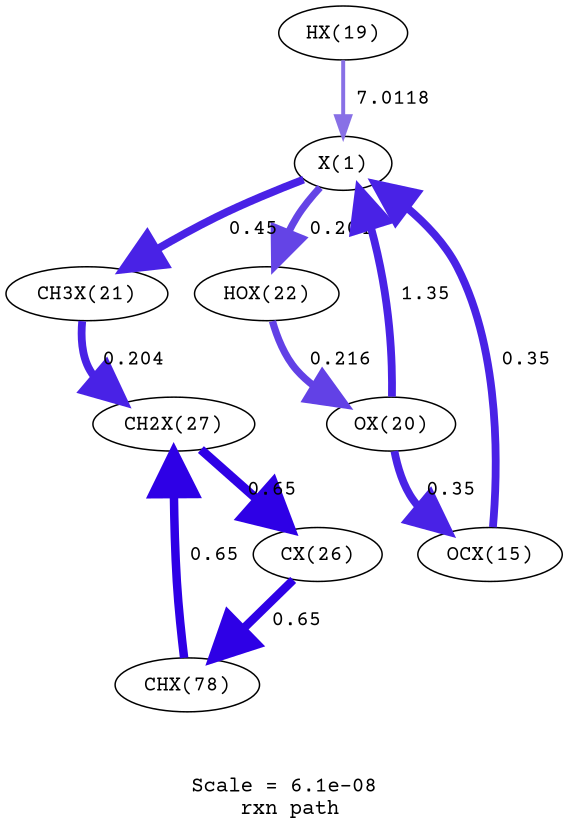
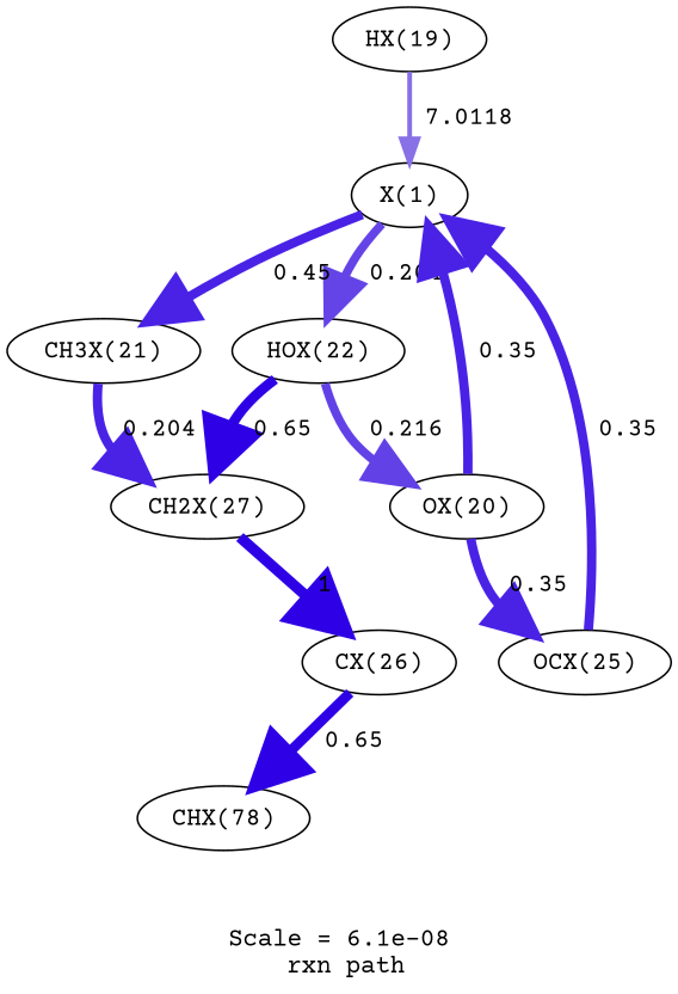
  digraph {
    fontname="Courier Prime"
    label="Scale = 6.1e-08\l rxn path"
    node [fontname="Courier Prime"]
    edge [arrowsize=2.6 color="0.7, 0.85, 0.9" fontname="Courier Prime" penwidth=5.21]
    n1 [label="HX(19)"]
    n2 [label="X(1)"]
    n3 [label="HOX(22)"]
    n4 [label="CH3X(21)"]
    n5 [label="OX(20)"]
    n6 [label="CH2X(27)"]
-   n7 [label="OCX(15)"]
+   n7 [label="OCX(25)"]
    n8 [label="CX(26)"]
    n9 [label="CHX(78)"]
    n1 -> n2 [arrowsize=1.33 color="0.7, 0.512, 0.9" label=" 7.0118" penwidth=2.65]
    n2 -> n3 [arrowsize=2.4 color="0.7, 0.704, 0.9" label=" 0.204" penwidth=4.8]
    n2 -> n4 [label=" 0.45"]
    n3 -> n5 [arrowsize=2.42 color="0.7, 0.716, 0.9" label=" 0.216" penwidth=4.84]
    n4 -> n6 [label=" 0.204"]
-   n5 -> n2 [label=" 1.35"]
+   n5 -> n2 [label=" 0.35"]
    n5 -> n7 [label=" 0.35"]
-   n6 -> n8 [arrowsize=3 color="0.7, 1.5, 0.9" label=" 0.65" penwidth=6]
+   n6 -> n8 [arrowsize=3 color="0.7, 1.5, 0.9" label=" 1" penwidth=6]
    n7 -> n2 [label=" 0.35"]
    n8 -> n9 [arrowsize=2.84 color="0.7, 1.15, 0.9" label=" 0.65" penwidth=5.67]
-   n9 -> n6 [arrowsize=2.84 color="0.7, 1.15, 0.9" label=" 0.65" penwidth=5.67]
+   n3 -> n6 [arrowsize=2.84 color="0.7, 1.15, 0.9" label=" 0.65" penwidth=5.67]
  }
